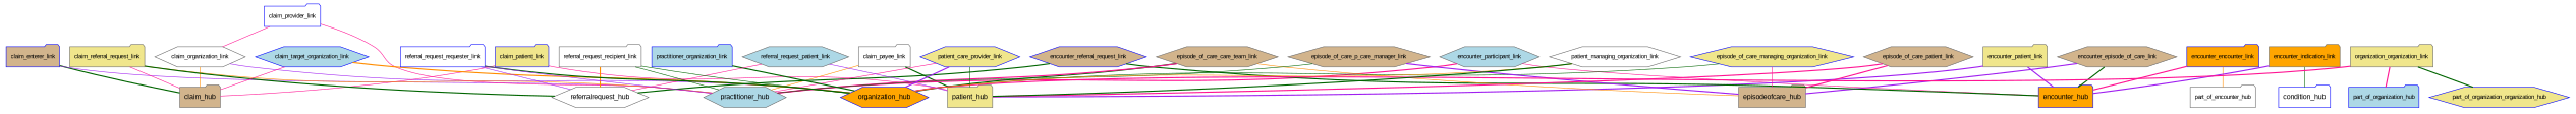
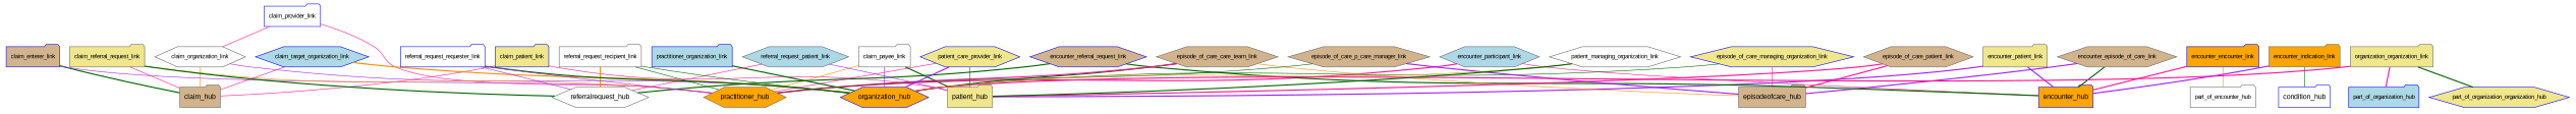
  graph {
    splines=true
    node [color=gray40 fillcolor=white fontcolor=black fontname=arial fontsize=10 shape=folder style=filled]
    edge [arrowhead=none color=darkgreen style=solid]
    claim_hub [fillcolor=tan fontsize=12]
    condition_hub [color=blue fontsize=12]
    encounter_hub [color=blue fillcolor=orange fontsize=12]
    episodeofcare_hub [fillcolor=tan fontsize=12]
    organization_hub [color=blue fillcolor=orange fontsize=12 shape=hexagon]
    patient_hub [fillcolor=khaki fontsize=12]
-   practitioner_hub [fillcolor=lightblue fontsize=12 shape=hexagon]
+   practitioner_hub [fillcolor=orange fontsize=12 shape=hexagon]
    referralrequest_hub [fontsize=12 shape=hexagon]
    claim_enterer_link [color=blue fillcolor=tan]
    claim_organization_link [shape=hexagon]
    claim_patient_link [color=blue fillcolor=khaki]
    claim_payee_link
    claim_provider_link [color=blue]
    claim_referral_request_link [fillcolor=khaki]
    claim_target_organization_link [color=blue fillcolor=lightblue shape=hexagon]
    encounter_encounter_link [color=blue fillcolor=orange]
    part_of_encounter_hub
    encounter_episode_of_care_link [fillcolor=tan shape=hexagon]
    encounter_indication_link [fillcolor=orange]
    encounter_participant_link [fillcolor=lightblue shape=hexagon]
    encounter_patient_link [fillcolor=khaki]
    encounter_referral_request_link [color=blue fillcolor=tan shape=hexagon]
    episode_of_care_care_team_link [fillcolor=tan shape=hexagon]
    episode_of_care_managing_organization_link [color=blue fillcolor=khaki shape=hexagon]
    episode_of_care_p_care_manager_link [fillcolor=tan shape=hexagon]
    episode_of_care_patient_link [fillcolor=tan shape=hexagon]
    organization_organization_link [fillcolor=khaki]
    part_of_organization_hub [color=blue fillcolor=lightblue]
    part_of_organization_organization_hub [color=blue fillcolor=khaki shape=hexagon]
    patient_care_provider_link [color=blue fillcolor=khaki shape=hexagon]
    patient_managing_organization_link [shape=hexagon]
    practitioner_organization_link [color=blue fillcolor=lightblue]
    referral_request_patient_link [fillcolor=lightblue shape=hexagon]
    referral_request_recipient_link
    referral_request_requester_link [color=blue]
    claim_enterer_link -- claim_hub [style=bold]
    claim_enterer_link -- practitioner_hub [color=purple]
    claim_organization_link -- claim_hub [color=darkorange]
    claim_organization_link -- organization_hub [color=purple]
    claim_patient_link -- claim_hub [color=deeppink]
    claim_patient_link -- patient_hub [color=deeppink]
+   claim_payee_link -- organization_hub [color=purple]
    claim_payee_link -- patient_hub [style=bold]
    claim_payee_link -- practitioner_hub [color=darkorange]
    claim_provider_link -- practitioner_hub [color=deeppink]
    claim_provider_link -- claim_organization_link [color=deeppink]
    claim_referral_request_link -- claim_hub [color=deeppink]
    claim_referral_request_link -- practitioner_hub [color=darkorange]
    claim_referral_request_link -- referralrequest_hub [style=bold]
    claim_target_organization_link -- claim_hub [color=deeppink]
    claim_target_organization_link -- organization_hub [color=darkorange style=bold]
    encounter_encounter_link -- encounter_hub [color=deeppink style=bold]
    encounter_encounter_link -- part_of_encounter_hub [color=darkorange]
    encounter_episode_of_care_link -- encounter_hub [style=bold]
    encounter_episode_of_care_link -- episodeofcare_hub [color=purple style=bold]
    encounter_indication_link -- condition_hub
    encounter_indication_link -- encounter_hub [color=purple style=bold]
    encounter_participant_link -- encounter_hub [color=deeppink]
    encounter_participant_link -- practitioner_hub [color=deeppink style=bold]
    encounter_patient_link -- encounter_hub [color=purple style=bold]
    encounter_patient_link -- patient_hub [color=purple style=bold]
    encounter_referral_request_link -- encounter_hub [style=bold]
    encounter_referral_request_link -- referralrequest_hub [style=bold]
    episode_of_care_care_team_link -- episodeofcare_hub [color=darkorange]
    episode_of_care_care_team_link -- organization_hub [style=bold]
    episode_of_care_care_team_link -- practitioner_hub [color=deeppink style=bold]
    episode_of_care_managing_organization_link -- episodeofcare_hub [color=deeppink]
    episode_of_care_managing_organization_link -- organization_hub
    episode_of_care_p_care_manager_link -- episodeofcare_hub [color=purple style=bold]
    episode_of_care_p_care_manager_link -- practitioner_hub
    episode_of_care_patient_link -- episodeofcare_hub [color=deeppink style=bold]
    episode_of_care_patient_link -- patient_hub [color=deeppink style=bold]
    organization_organization_link -- organization_hub [color=deeppink style=bold]
    organization_organization_link -- part_of_organization_hub [color=deeppink style=bold]
    organization_organization_link -- part_of_organization_organization_hub [style=bold]
    patient_care_provider_link -- organization_hub [color=purple style=bold]
    patient_care_provider_link -- patient_hub
    patient_care_provider_link -- practitioner_hub [color=deeppink]
    patient_managing_organization_link -- organization_hub [color=darkorange]
    patient_managing_organization_link -- patient_hub [style=bold]
    practitioner_organization_link -- organization_hub [style=bold]
    referral_request_patient_link -- patient_hub [color=purple]
    referral_request_patient_link -- referralrequest_hub [color=deeppink]
    referral_request_recipient_link -- organization_hub
    referral_request_recipient_link -- practitioner_hub
    referral_request_recipient_link -- referralrequest_hub [color=darkorange style=bold]
    referral_request_requester_link -- organization_hub [style=bold]
    referral_request_requester_link -- practitioner_hub [color=purple]
    referral_request_requester_link -- referralrequest_hub [color=purple]
  }
